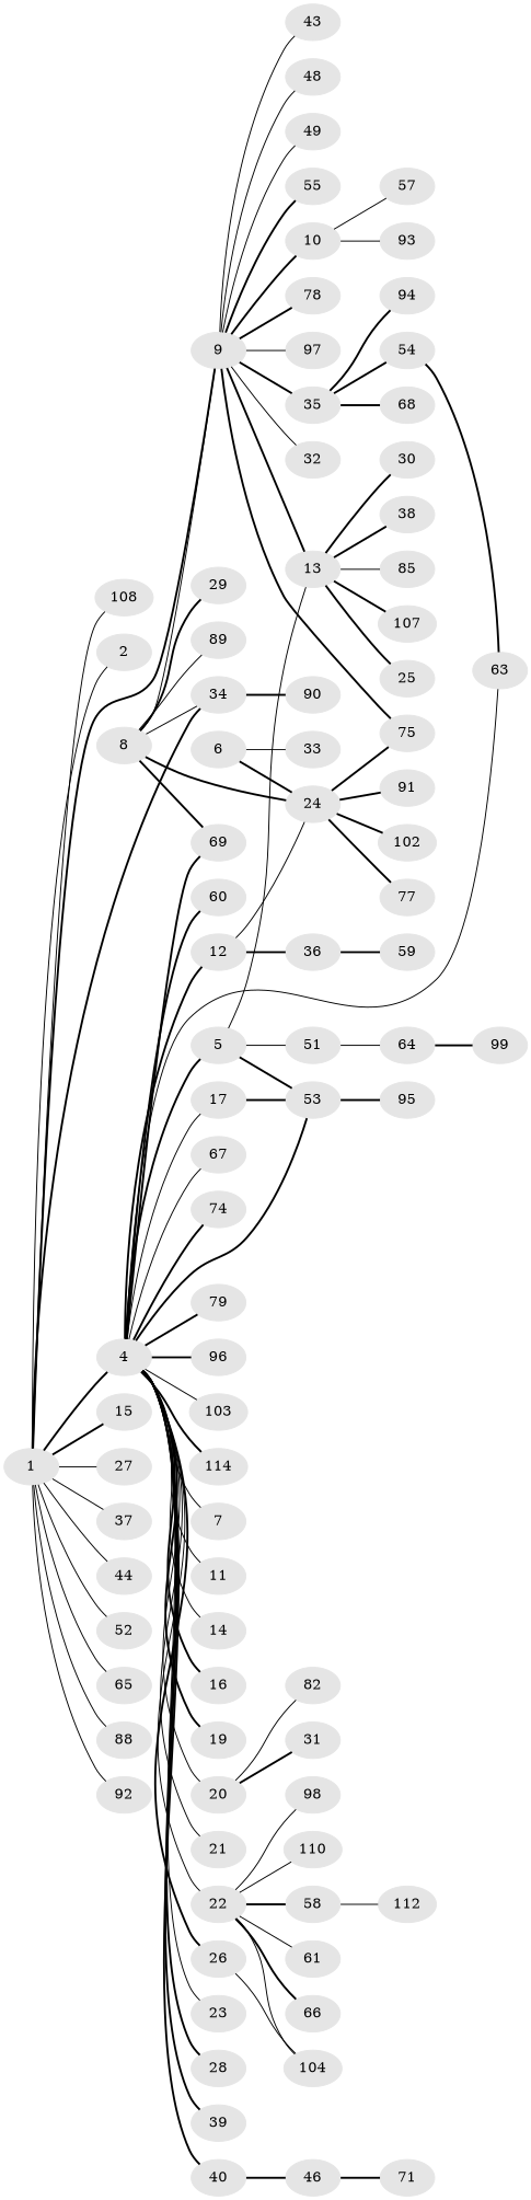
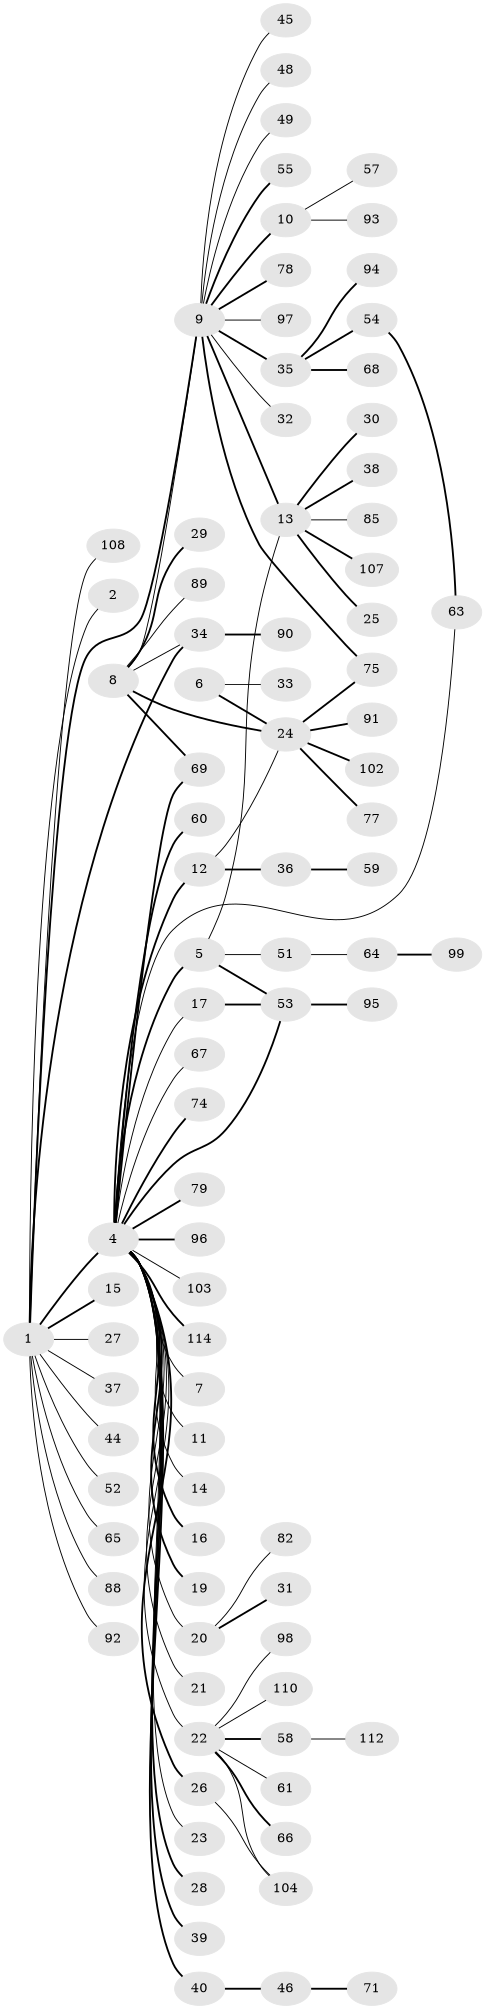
  graph {
    rankdir=LR
    node [color=gray90 style=filled]
    edge [style=bold]
    1 [super="+3"]
    2
    4 [super="+109"]
    9 [super="+47"]
    15
    27
    37 [super="+101"]
    44
    52
    65
    88
    92 [super="+111"]
    108
    34
    5 [super="+106"]
    7
    11
    12 [super="+50"]
    14 [super="+105"]
    16
    17
    19
    20 [super="+100"]
    21
    22 [super="+42"]
    23
    26
    28
    39
    40 [super="+45"]
    53 [super="+87"]
    60
    63 [super="+70"]
    67
    69 [super="+84"]
    74
    79
    96
    103
    114
    8 [super="+56"]
    24 [super="+80"]
    29 [super="+73"]
    89
    13 [super="+86"]
    10 [super="+72"]
    32
    35 [super="+41"]
-   43
+   43 [label=45]
    48
    49
    55
    75
    78
    97
    51
    36 [super="+83"]
    31
    82
    58 [super="+81"]
    61
    66
    98
    104 [super="+113"]
    110
    46
    95
    6 [super="+18"]
    33
    25
    30
    38
    85
    107
    64 [super="+76"]
    77
    91
    102
    90
    57
    93
    54 [super="+62"]
    68
    94
    59
    112
    71
    99
    1 -- 2 [style=solid]
    1 -- 4
    1 -- 9
    1 -- 15
    1 -- 27 [style=solid]
    1 -- 37 [style=solid]
    1 -- 44 [style=solid]
    1 -- 52 [style=solid]
    1 -- 65 [style=solid]
    1 -- 88 [style=solid]
    1 -- 92 [style=solid]
    1 -- 108 [style=solid]
    1 -- 34
    4 -- 5 [weight=2]
    4 -- 7 [style=solid]
    4 -- 11 [style=solid]
    4 -- 12
    4 -- 14 [style=solid]
    4 -- 16
    4 -- 17 [style=solid]
    4 -- 19
    4 -- 20 [style=solid]
    4 -- 21 [style=solid]
    4 -- 22 [style=solid]
    4 -- 23 [style=solid]
    4 -- 26
    4 -- 28
    4 -- 39
    4 -- 40
    4 -- 53
    4 -- 60
    4 -- 63 [style=solid]
    4 -- 67 [style=solid]
    4 -- 69
    4 -- 74
    4 -- 79
    4 -- 96
    4 -- 103 [style=solid]
    4 -- 114
    9 -- 13
    9 -- 10
    9 -- 32 [style=solid]
    9 -- 35
    9 -- 43 [style=solid]
    9 -- 48 [style=solid]
    9 -- 49 [style=solid]
    9 -- 55
    9 -- 75
    9 -- 78
    9 -- 97 [style=solid]
    34 -- 90
    5 -- 53
    5 -- 13 [style=solid]
    5 -- 51 [style=solid]
    12 -- 24 [style=solid]
    12 -- 36
    17 -- 53
    20 -- 31
    20 -- 82 [style=solid]
    22 -- 58
    22 -- 61 [style=solid]
    22 -- 66
    22 -- 98 [style=solid]
    22 -- 104 [style=solid]
    22 -- 110 [style=solid]
    26 -- 104 [style=solid]
    40 -- 46
    53 -- 95
    8 -- 9 [style=solid]
    8 -- 34 [style=solid]
    8 -- 69
    8 -- 24
    8 -- 29
    8 -- 89 [style=solid]
    24 -- 75
    24 -- 77
    24 -- 91
    24 -- 102
    13 -- 25
    13 -- 30
    13 -- 38
    13 -- 85 [style=solid]
    13 -- 107
    10 -- 57 [style=solid]
    10 -- 93 [style=solid]
    35 -- 54
    35 -- 68
    35 -- 94
    51 -- 64 [style=solid]
    36 -- 59
    58 -- 112 [style=solid]
    46 -- 71
    6 -- 24
    6 -- 33 [style=solid]
    64 -- 99
    54 -- 63
  }
